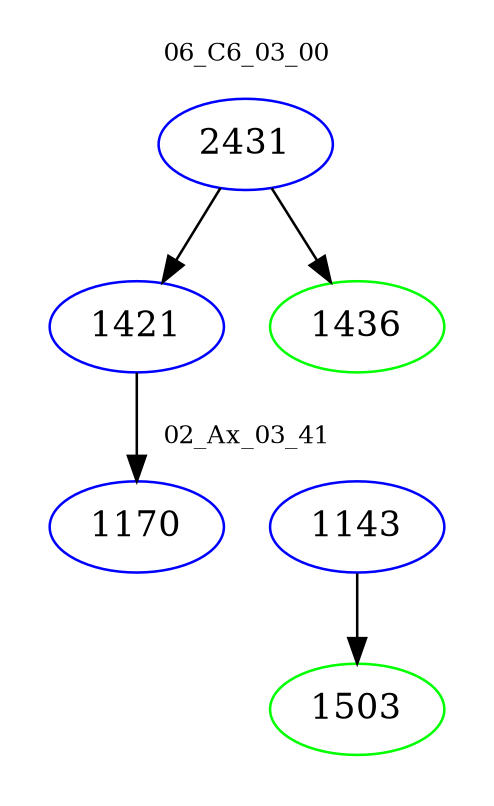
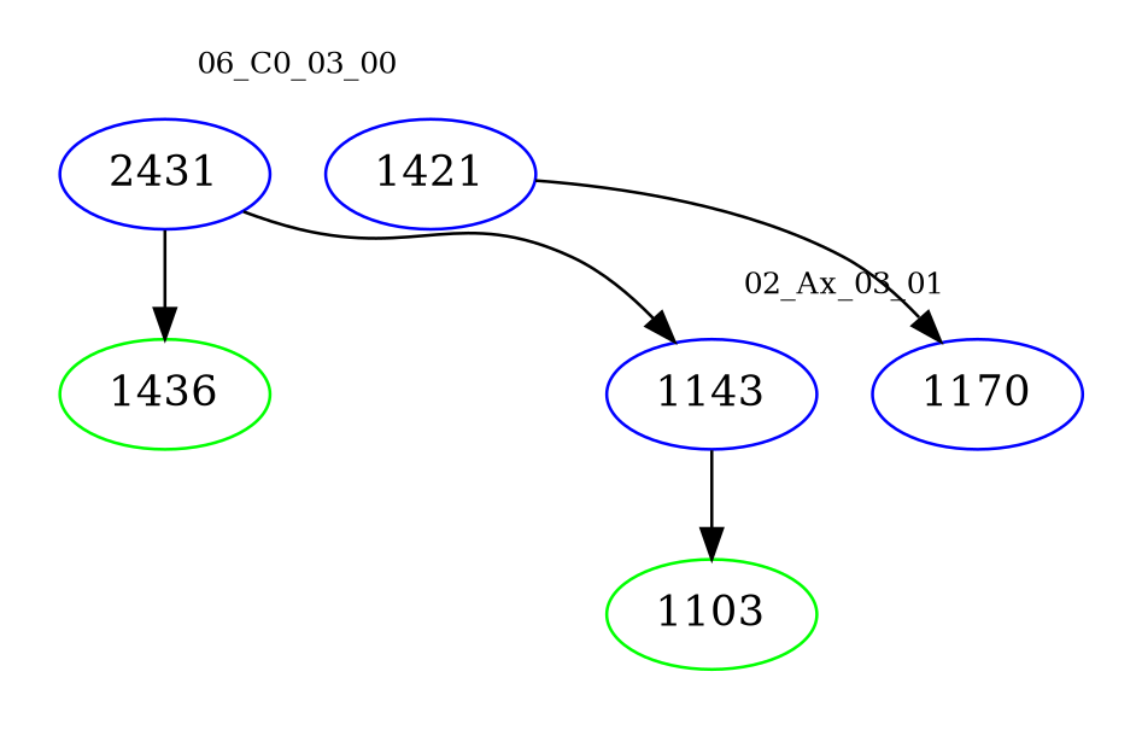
  digraph {
    node [color=blue]
    edge [color=black]
    n1 [label=1143]
-   n2 [color=green label=1503]
+   n2 [color=green label=1103]
    n3 [label=1170]
    n4 [label=2431]
    n5 [label=1421]
    n6 [color=green label=1436]
    subgraph cluster_1 {
      color=white
      fontsize=10
-     label="02_Ax_03_41"
+     label="02_Ax_03_01"
      n1
      n2
      n3
    }
    subgraph cluster_2 {
      color=white
      fontsize=10
-     label="06_C6_03_00"
+     label="06_C0_03_00"
      n4
      n5
      n6
    }
    n1 -> n2
-   n4 -> n5
+   n4 -> n1
    n4 -> n6
    n5 -> n3
  }
